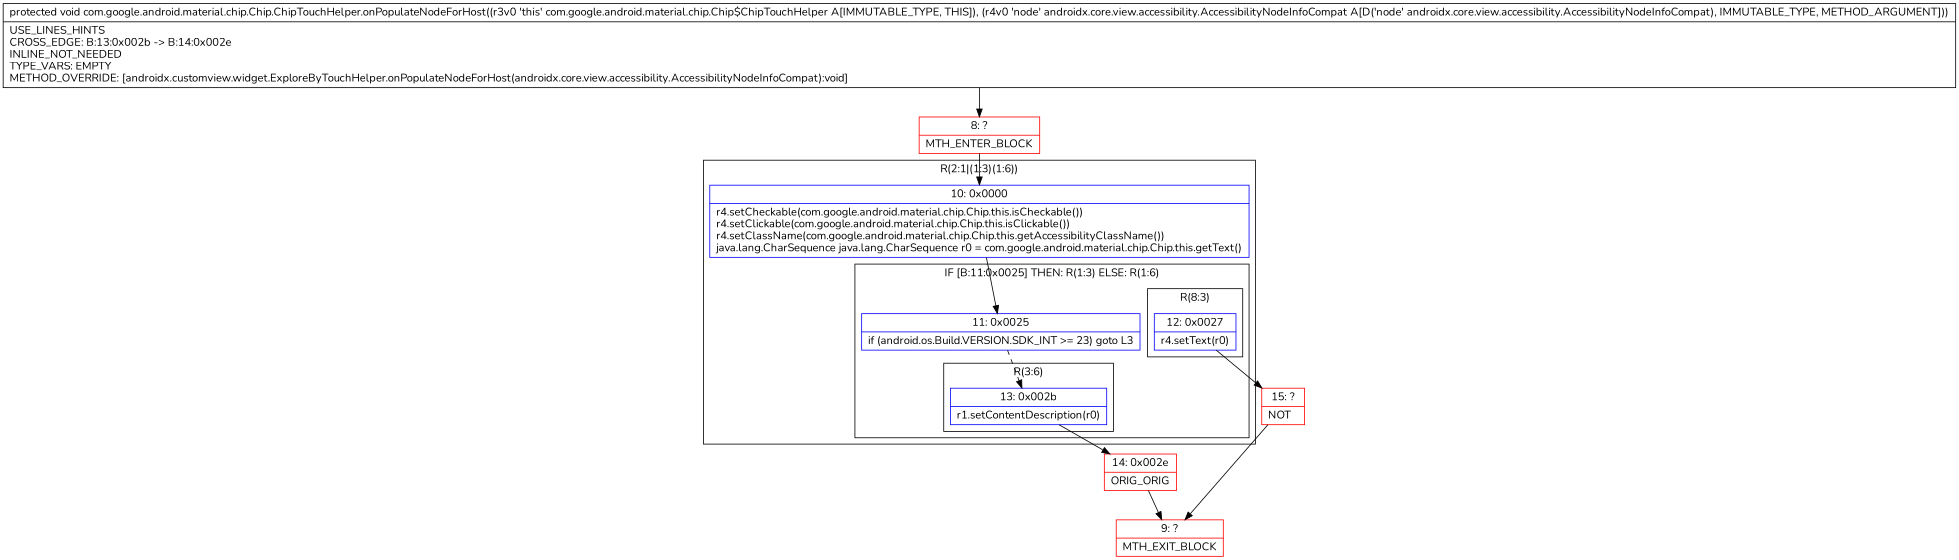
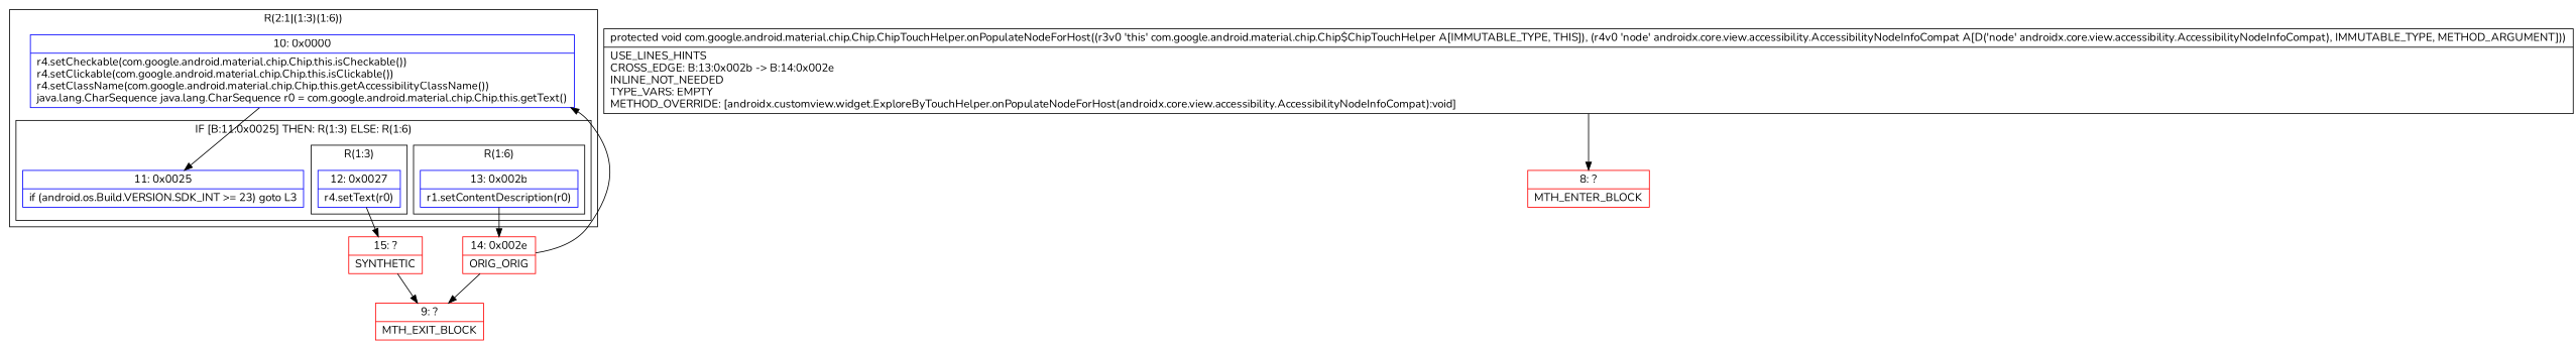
  digraph {
    fontname=Nunito
    node [color=blue fontname=Nunito shape=record]
    edge [fontname=Nunito]
    n1 [label="{12\:\ 0x0027|r4.setText(r0)\l}"]
    n2 [label="{13\:\ 0x002b|r1.setContentDescription(r0)\l}"]
    n3 [label="{11\:\ 0x0025|if (android.os.Build.VERSION.SDK_INT \>= 23) goto L3\l}"]
    n4 [label="{10\:\ 0x0000|r4.setCheckable(com.google.android.material.chip.Chip.this.isCheckable())\lr4.setClickable(com.google.android.material.chip.Chip.this.isClickable())\lr4.setClassName(com.google.android.material.chip.Chip.this.getAccessibilityClassName())\ljava.lang.CharSequence java.lang.CharSequence r0 = com.google.android.material.chip.Chip.this.getText()\l}"]
-   n5 [color=red label="{15\:\ ?|NOT\l}"]
+   n5 [color=red label="{15\:\ ?|SYNTHETIC\l}"]
    n6 [color=red label="{14\:\ 0x002e|ORIG_ORIG\l}"]
    n7 [color=red label="{9\:\ ?|MTH_EXIT_BLOCK\l}"]
    n8 [color=red label="{8\:\ ?|MTH_ENTER_BLOCK\l}"]
    n9 [label="{protected void com.google.android.material.chip.Chip.ChipTouchHelper.onPopulateNodeForHost((r3v0 'this' com.google.android.material.chip.Chip$ChipTouchHelper A[IMMUTABLE_TYPE, THIS]), (r4v0 'node' androidx.core.view.accessibility.AccessibilityNodeInfoCompat A[D('node' androidx.core.view.accessibility.AccessibilityNodeInfoCompat), IMMUTABLE_TYPE, METHOD_ARGUMENT]))  | USE_LINES_HINTS\lCROSS_EDGE: B:13:0x002b \-\> B:14:0x002e\lINLINE_NOT_NEEDED\lTYPE_VARS: EMPTY\lMETHOD_OVERRIDE: [androidx.customview.widget.ExploreByTouchHelper.onPopulateNodeForHost(androidx.core.view.accessibility.AccessibilityNodeInfoCompat):void]\l}" color=""]
    subgraph cluster_1 {
      label="R(2:1|(1:3)(1:6))"
      n4
      subgraph cluster_2 {
        label="IF [B:11:0x0025] THEN: R(1:3) ELSE: R(1:6)"
        n3
        subgraph cluster_3 {
-         label="R(8:3)"
+         label="R(1:3)"
          n1
        }
        subgraph cluster_4 {
-         label="R(3:6)"
+         label="R(1:6)"
          n2
        }
      }
    }
    n1 -> n5
    n2 -> n6
-   n3 -> n2 [style=dashed]
    n4 -> n3
    n5 -> n7
    n6 -> n7
-   n8 -> n4
+   n6 -> n4
    n9 -> n8
  }
